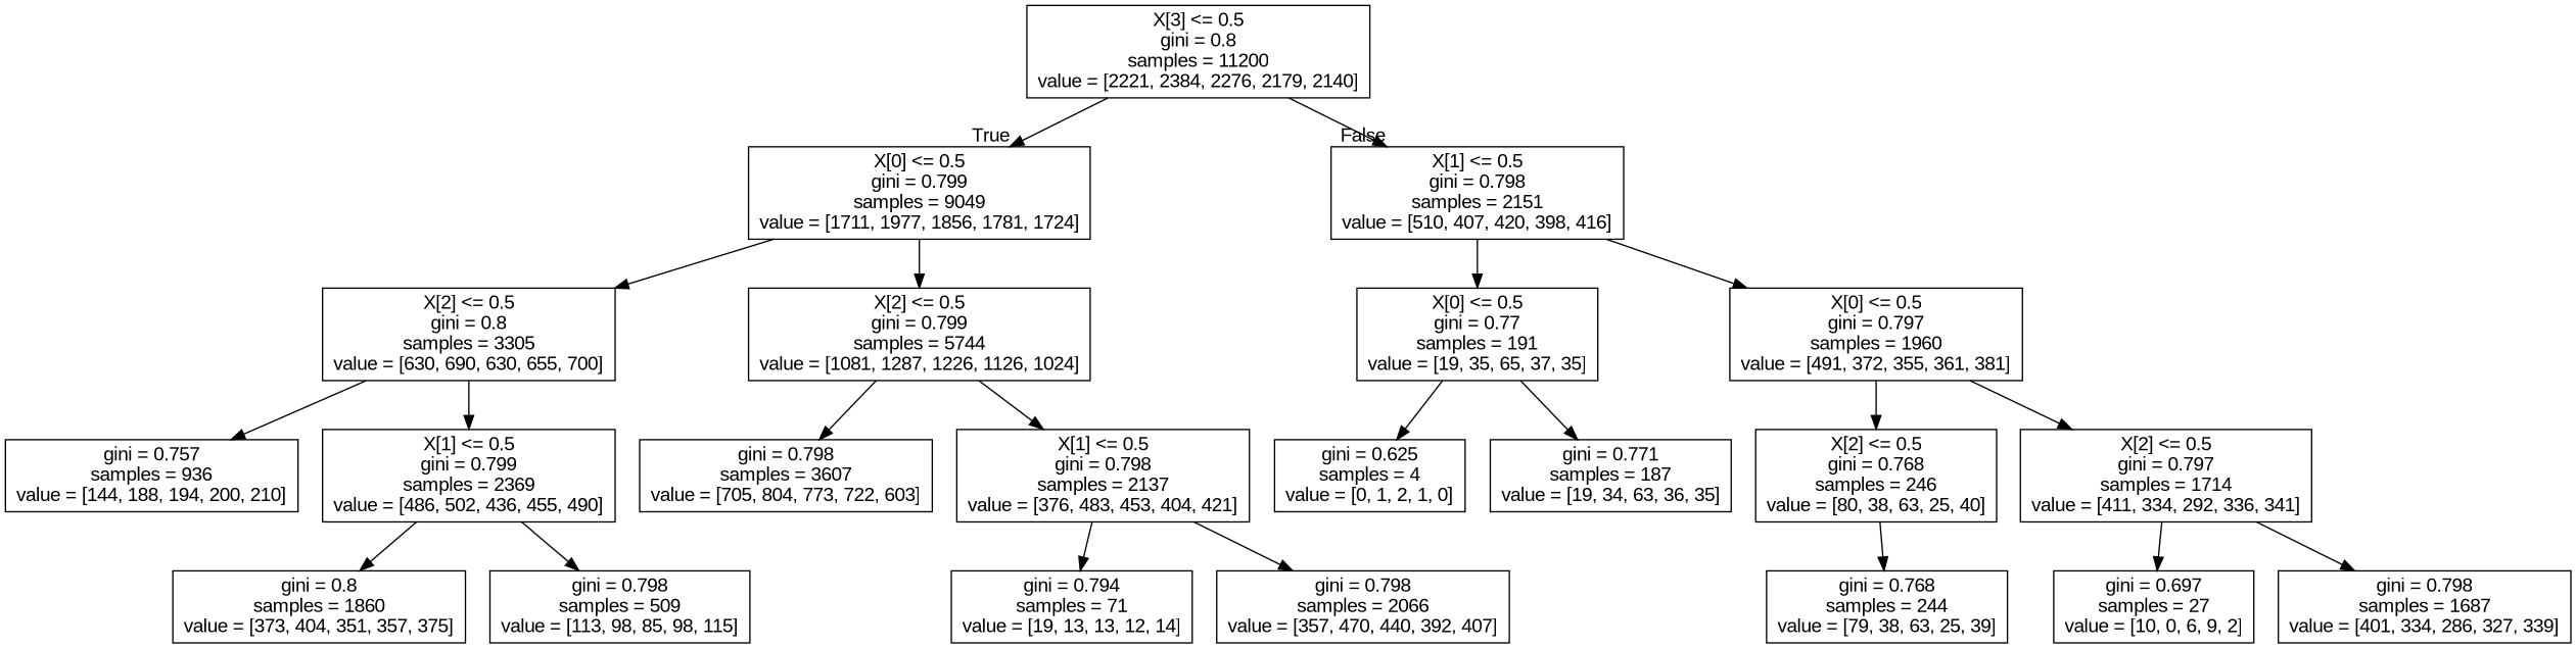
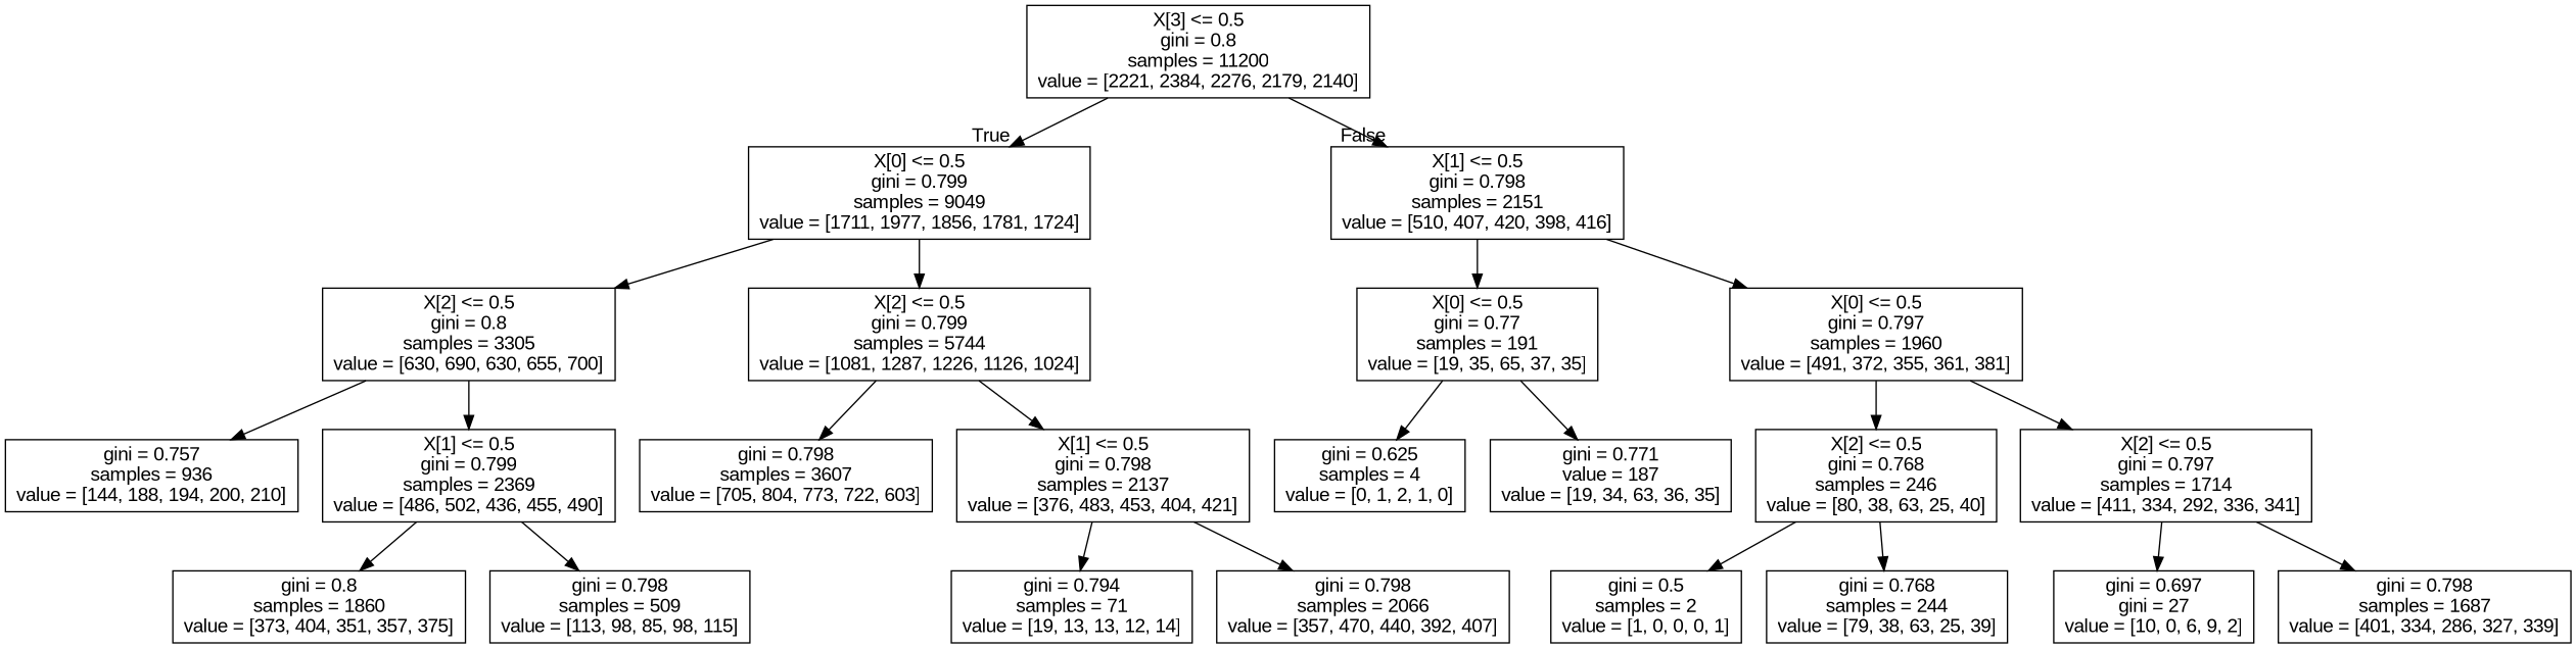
  digraph {
    fontname="Liberation Sans"
    node [fontname="Liberation Sans" shape=box]
    edge [fontname="Liberation Sans"]
    n1 [label="X[3] <= 0.5\ngini = 0.8\nsamples = 11200\nvalue = [2221, 2384, 2276, 2179, 2140]"]
    n2 [label="X[0] <= 0.5\ngini = 0.799\nsamples = 9049\nvalue = [1711, 1977, 1856, 1781, 1724]"]
    n3 [label="X[1] <= 0.5\ngini = 0.798\nsamples = 2151\nvalue = [510, 407, 420, 398, 416]"]
    n4 [label="X[2] <= 0.5\ngini = 0.8\nsamples = 3305\nvalue = [630, 690, 630, 655, 700]"]
    n5 [label="X[2] <= 0.5\ngini = 0.799\nsamples = 5744\nvalue = [1081, 1287, 1226, 1126, 1024]"]
    n6 [label="X[0] <= 0.5\ngini = 0.77\nsamples = 191\nvalue = [19, 35, 65, 37, 35]"]
    n7 [label="X[0] <= 0.5\ngini = 0.797\nsamples = 1960\nvalue = [491, 372, 355, 361, 381]"]
    n8 [label="gini = 0.757\nsamples = 936\nvalue = [144, 188, 194, 200, 210]"]
    n9 [label="X[1] <= 0.5\ngini = 0.799\nsamples = 2369\nvalue = [486, 502, 436, 455, 490]"]
    n10 [label="gini = 0.798\nsamples = 3607\nvalue = [705, 804, 773, 722, 603]"]
    n11 [label="X[1] <= 0.5\ngini = 0.798\nsamples = 2137\nvalue = [376, 483, 453, 404, 421]"]
    n12 [label="gini = 0.8\nsamples = 1860\nvalue = [373, 404, 351, 357, 375]"]
    n13 [label="gini = 0.798\nsamples = 509\nvalue = [113, 98, 85, 98, 115]"]
    n14 [label="gini = 0.794\nsamples = 71\nvalue = [19, 13, 13, 12, 14]"]
    n15 [label="gini = 0.798\nsamples = 2066\nvalue = [357, 470, 440, 392, 407]"]
    n16 [label="gini = 0.625\nsamples = 4\nvalue = [0, 1, 2, 1, 0]"]
-   n17 [label="gini = 0.771\nsamples = 187\nvalue = [19, 34, 63, 36, 35]"]
+   n17 [label="gini = 0.771\nvalue = 187\nvalue = [19, 34, 63, 36, 35]"]
    n18 [label="X[2] <= 0.5\ngini = 0.768\nsamples = 246\nvalue = [80, 38, 63, 25, 40]"]
    n19 [label="X[2] <= 0.5\ngini = 0.797\nsamples = 1714\nvalue = [411, 334, 292, 336, 341]"]
+   n20 [label="gini = 0.5\nsamples = 2\nvalue = [1, 0, 0, 0, 1]"]
    n21 [label="gini = 0.768\nsamples = 244\nvalue = [79, 38, 63, 25, 39]"]
-   n22 [label="gini = 0.697\nsamples = 27\nvalue = [10, 0, 6, 9, 2]"]
+   n22 [label="gini = 0.697\ngini = 27\nvalue = [10, 0, 6, 9, 2]"]
    n23 [label="gini = 0.798\nsamples = 1687\nvalue = [401, 334, 286, 327, 339]"]
    n1 -> n2 [headlabel=True labelangle=45 labeldistance=2.5]
    n1 -> n3 [headlabel=False labelangle=-45 labeldistance=2.5]
    n2 -> n4
    n2 -> n5
    n3 -> n6
    n3 -> n7
    n4 -> n8
    n4 -> n9
    n5 -> n10
    n5 -> n11
    n6 -> n16
    n6 -> n17
    n7 -> n18
    n7 -> n19
    n9 -> n12
    n9 -> n13
    n11 -> n14
    n11 -> n15
+   n18 -> n20
    n18 -> n21
    n19 -> n22
    n19 -> n23
  }
